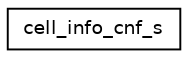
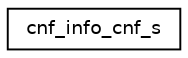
  digraph {
    rankdir=LR
-   n1 [color=black fillcolor=white fontname=Helvetica fontsize=10 height=0.2 label=cell_info_cnf_s shape=record style=filled width=0.4]
+   n1 [color=black fillcolor=white fontname=Helvetica fontsize=10 height=0.2 label=cnf_info_cnf_s shape=record style=filled width=0.4]
  }
